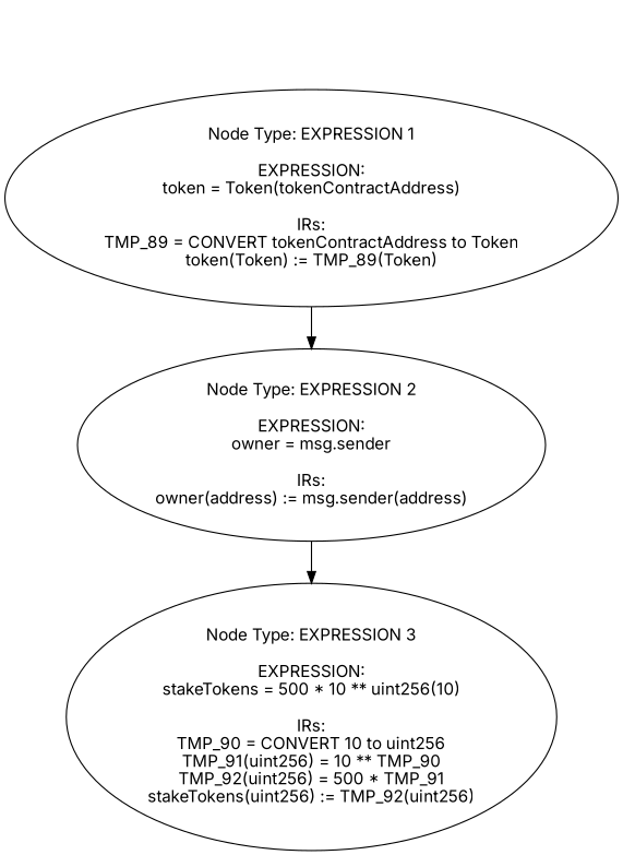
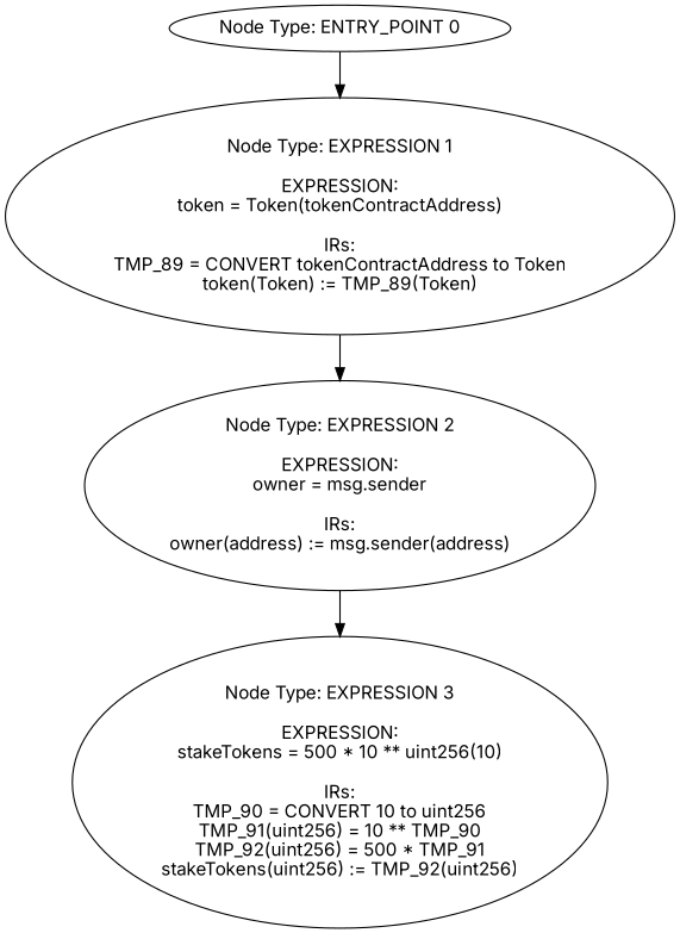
  digraph {
    fontname=Inter
    node [fontname=Inter]
    edge [fontname=Inter]
+   n1 [label="Node Type: ENTRY_POINT 0\n"]
    n2 [label="Node Type: EXPRESSION 1\n\nEXPRESSION:\ntoken = Token(tokenContractAddress)\n\nIRs:\nTMP_89 = CONVERT tokenContractAddress to Token\ntoken(Token) := TMP_89(Token)"]
    n3 [label="Node Type: EXPRESSION 2\n\nEXPRESSION:\nowner = msg.sender\n\nIRs:\nowner(address) := msg.sender(address)"]
    n4 [label="Node Type: EXPRESSION 3\n\nEXPRESSION:\nstakeTokens = 500 * 10 ** uint256(10)\n\nIRs:\nTMP_90 = CONVERT 10 to uint256\nTMP_91(uint256) = 10 ** TMP_90\nTMP_92(uint256) = 500 * TMP_91\nstakeTokens(uint256) := TMP_92(uint256)"]
+   n1 -> n2
    n2 -> n3
    n3 -> n4
  }
